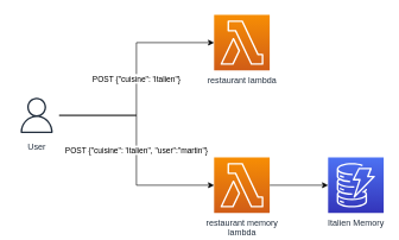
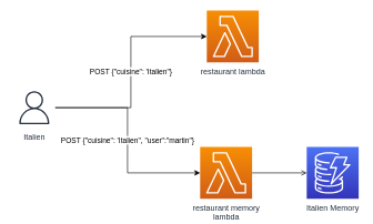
  <mxCell id="0" />
  <mxCell id="1" parent="0" />
- <mxCell id="2" value="restaurant lambda" style="sketch=0;points=[[0,0,0],[0.25,0,0],[0.5,0,0],[0.75,0,0],[1,0,0],[0,1,0],[0.25,1,0],[0.5,1,0],[0.75,1,0],[1,1,0],[0,0.25,0],[0,0.5,0],[0,0.75,0],[1,0.25,0],[1,0.5,0],[1,0.75,0]];outlineConnect=0;fontColor=#232F3E;gradientColor=#F78E04;gradientDirection=north;fillColor=#D05C17;strokeColor=#ffffff;dashed=0;verticalLabelPosition=bottom;verticalAlign=top;align=center;html=1;fontSize=12;fontStyle=0;aspect=fixed;shape=mxgraph.aws4.resourceIcon;resIcon=mxgraph.aws4.lambda;" vertex="1" parent="1"><mxGeometry x="300" y="20" width="78" height="78" as="geometry" /></mxCell>
+ <mxCell id="2" value="restaurant lambda" style="sketch=0;points=[[0,0,0],[0.25,0,0],[0.5,0,0],[0.75,0,0],[1,0,0],[0,1,0],[0.25,1,0],[0.5,1,0],[0.75,1,0],[1,1,0],[0,0.25,0],[0,0.5,0],[0,0.75,0],[1,0.25,0],[1,0.5,0],[1,0.75,0]];outlineConnect=0;fontColor=#232F3E;gradientColor=#F78E04;gradientDirection=north;fillColor=#D05C17;strokeColor=#ffffff;dashed=0;verticalLabelPosition=bottom;verticalAlign=top;align=center;html=1;fontSize=12;fontStyle=0;aspect=fixed;shape=mxgraph.aws4.resourceIcon;resIcon=mxgraph.aws4.lambda;" vertex="1" parent="1"><mxGeometry x="310" y="15" width="78" height="78" as="geometry" /></mxCell>
  <mxCell id="3" value="&lt;span style=&quot;color: rgb(0, 0, 0); font-family: Helvetica; font-size: 11px; font-style: normal; font-variant-ligatures: normal; font-variant-caps: normal; font-weight: 400; letter-spacing: normal; orphans: 2; text-align: center; text-indent: 0px; text-transform: none; widows: 2; word-spacing: 0px; -webkit-text-stroke-width: 0px; background-color: rgb(255, 255, 255); text-decoration-thickness: initial; text-decoration-style: initial; text-decoration-color: initial; float: none; display: inline !important;&quot;&gt;POST {&quot;cuisine&quot;: 'Italien&quot;}&lt;/span&gt;" style="edgeStyle=orthogonalEdgeStyle;rounded=0;orthogonalLoop=1;jettySize=auto;html=1;entryX=0;entryY=0.5;entryDx=0;entryDy=0;entryPerimeter=0;" edge="1" parent="1" source="5" target="2"><mxGeometry relative="1" as="geometry" /></mxCell>
  <mxCell id="4" value="POST {&quot;cuisine&quot;: 'Italien&quot;, &quot;user&quot;:&quot;martin&quot;}" style="edgeStyle=orthogonalEdgeStyle;rounded=0;orthogonalLoop=1;jettySize=auto;html=1;entryX=0;entryY=0.5;entryDx=0;entryDy=0;entryPerimeter=0;" edge="1" parent="1" source="5" target="7"><mxGeometry relative="1" as="geometry" /></mxCell>
- <mxCell id="5" value="User" style="sketch=0;outlineConnect=0;fontColor=#232F3E;gradientColor=none;strokeColor=#232F3E;fillColor=#ffffff;dashed=0;verticalLabelPosition=bottom;verticalAlign=top;align=center;html=1;fontSize=12;fontStyle=0;aspect=fixed;shape=mxgraph.aws4.resourceIcon;resIcon=mxgraph.aws4.user;" vertex="1" parent="1"><mxGeometry x="20" y="130" width="62" height="62" as="geometry" /></mxCell>
- <mxCell id="6" value="" style="edgeStyle=orthogonalEdgeStyle;rounded=0;orthogonalLoop=1;jettySize=auto;html=1;" edge="1" parent="1" source="7" target="8"><mxGeometry relative="1" as="geometry" /></mxCell>
+ <mxCell id="5" value="Italien" style="sketch=0;outlineConnect=0;fontColor=#232F3E;gradientColor=none;strokeColor=#232F3E;fillColor=#ffffff;dashed=0;verticalLabelPosition=bottom;verticalAlign=top;align=center;html=1;fontSize=12;fontStyle=0;aspect=fixed;shape=mxgraph.aws4.resourceIcon;resIcon=mxgraph.aws4.user;" vertex="1" parent="1"><mxGeometry x="20" y="130" width="62" height="62" as="geometry" /></mxCell>
+ <mxCell id="6" value="" style="edgeStyle=orthogonalEdgeStyle;rounded=0;orthogonalLoop=1;jettySize=auto;html=1;endArrow=open;" edge="1" parent="1" source="7" target="8"><mxGeometry relative="1" as="geometry" /></mxCell>
  <mxCell id="7" value="restaurant memory&lt;br&gt;lambda" style="sketch=0;points=[[0,0,0],[0.25,0,0],[0.5,0,0],[0.75,0,0],[1,0,0],[0,1,0],[0.25,1,0],[0.5,1,0],[0.75,1,0],[1,1,0],[0,0.25,0],[0,0.5,0],[0,0.75,0],[1,0.25,0],[1,0.5,0],[1,0.75,0]];outlineConnect=0;fontColor=#232F3E;gradientColor=#F78E04;gradientDirection=north;fillColor=#D05C17;strokeColor=#ffffff;dashed=0;verticalLabelPosition=bottom;verticalAlign=top;align=center;html=1;fontSize=12;fontStyle=0;aspect=fixed;shape=mxgraph.aws4.resourceIcon;resIcon=mxgraph.aws4.lambda;" vertex="1" parent="1"><mxGeometry x="300" y="220" width="78" height="78" as="geometry" /></mxCell>
  <mxCell id="8" value="Italien Memory" style="sketch=0;points=[[0,0,0],[0.25,0,0],[0.5,0,0],[0.75,0,0],[1,0,0],[0,1,0],[0.25,1,0],[0.5,1,0],[0.75,1,0],[1,1,0],[0,0.25,0],[0,0.5,0],[0,0.75,0],[1,0.25,0],[1,0.5,0],[1,0.75,0]];outlineConnect=0;fontColor=#232F3E;gradientColor=#4D72F3;gradientDirection=north;fillColor=#3334B9;strokeColor=#ffffff;dashed=0;verticalLabelPosition=bottom;verticalAlign=top;align=center;html=1;fontSize=12;fontStyle=0;aspect=fixed;shape=mxgraph.aws4.resourceIcon;resIcon=mxgraph.aws4.dynamodb;" vertex="1" parent="1"><mxGeometry x="460" y="220" width="78" height="78" as="geometry" /></mxCell>
